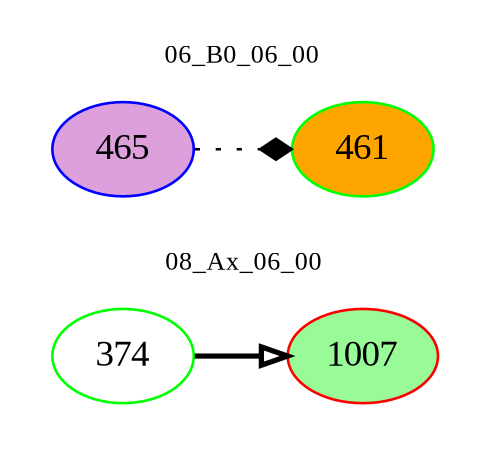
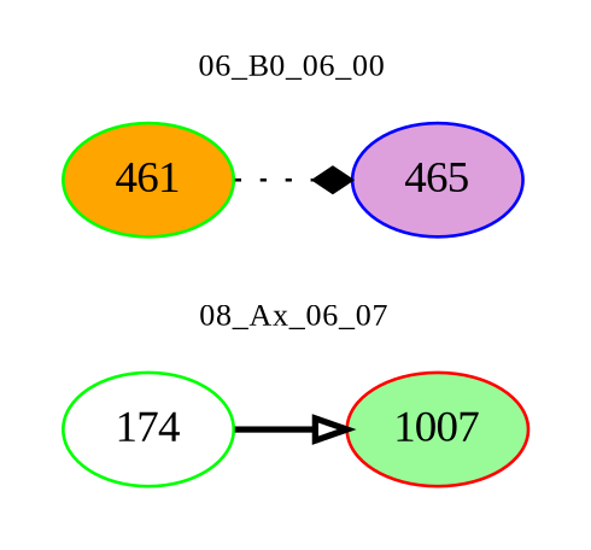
  digraph {
    fontname="Liberation Serif"
    rankdir=LR
    node [color=green fontname="Liberation Serif" style=filled]
    edge [color=black fontname="Liberation Serif"]
-   n1 [fillcolor=white label=374]
+   n1 [fillcolor=white label=174]
    n2 [color=red fillcolor=palegreen label=1007]
    n3 [color=blue fillcolor=plum label=465]
    n4 [fillcolor=orange label=461]
    subgraph cluster_1 {
      color=white
      fontsize=10
-     label="08_Ax_06_00"
+     label="08_Ax_06_07"
      n1
      n2
    }
    subgraph cluster_2 {
      color=white
      fontsize=10
      label="06_B0_06_00"
      n3
      n4
    }
    n1 -> n2 [arrowhead=onormal style=bold]
-   n3 -> n4 [arrowhead=diamond style=dotted]
+   n4 -> n3 [arrowhead=diamond style=dotted]
  }
